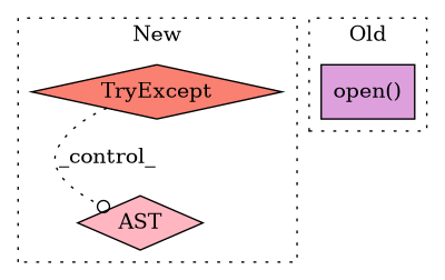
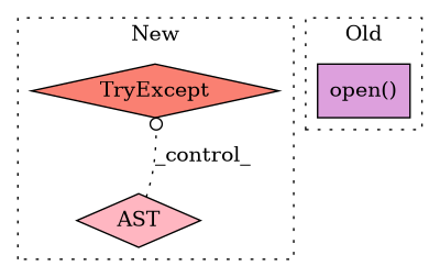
  digraph {
    node [shape=diamond style=filled]
    n1 [a=71 l=18 label=TryExcept s=3652 fillcolor=salmon]
    n2 [a=2 l="7,0" label=AST s="3739,0" fillcolor=lightpink]
    n3 [a=75 l="11,1" label="open()" s="2576,2597" shape=box fillcolor=plum]
    subgraph cluster_1 {
      label=New
      style=dotted
      n1
      n2
    }
    subgraph cluster_2 {
      label=Old
      style=dotted
      n3
    }
-   n1 -> n2 [label=_control_ style=dotted arrowhead=odot]
+   n2 -> n1 [label=_control_ style=dotted arrowhead=odot]
  }
